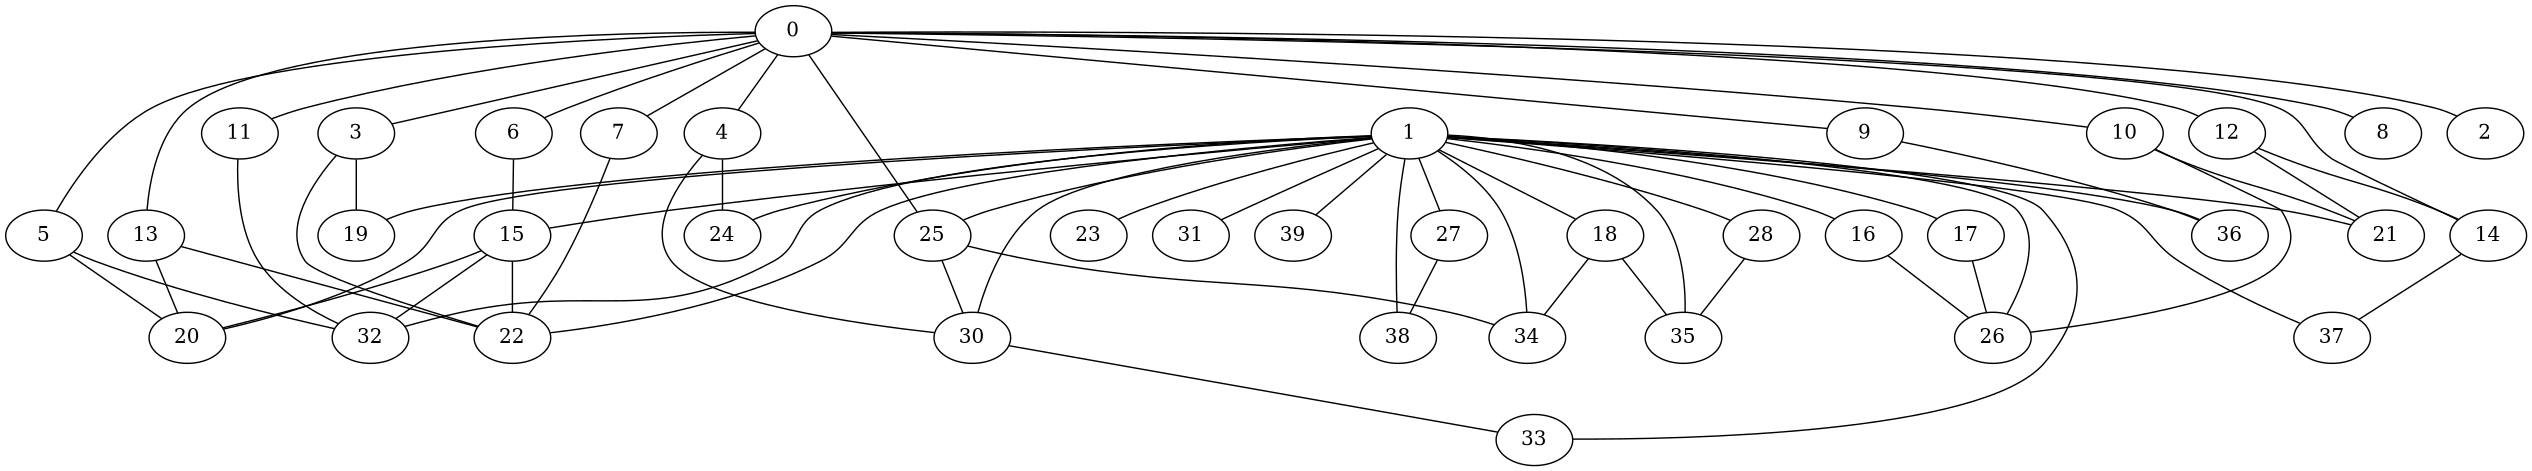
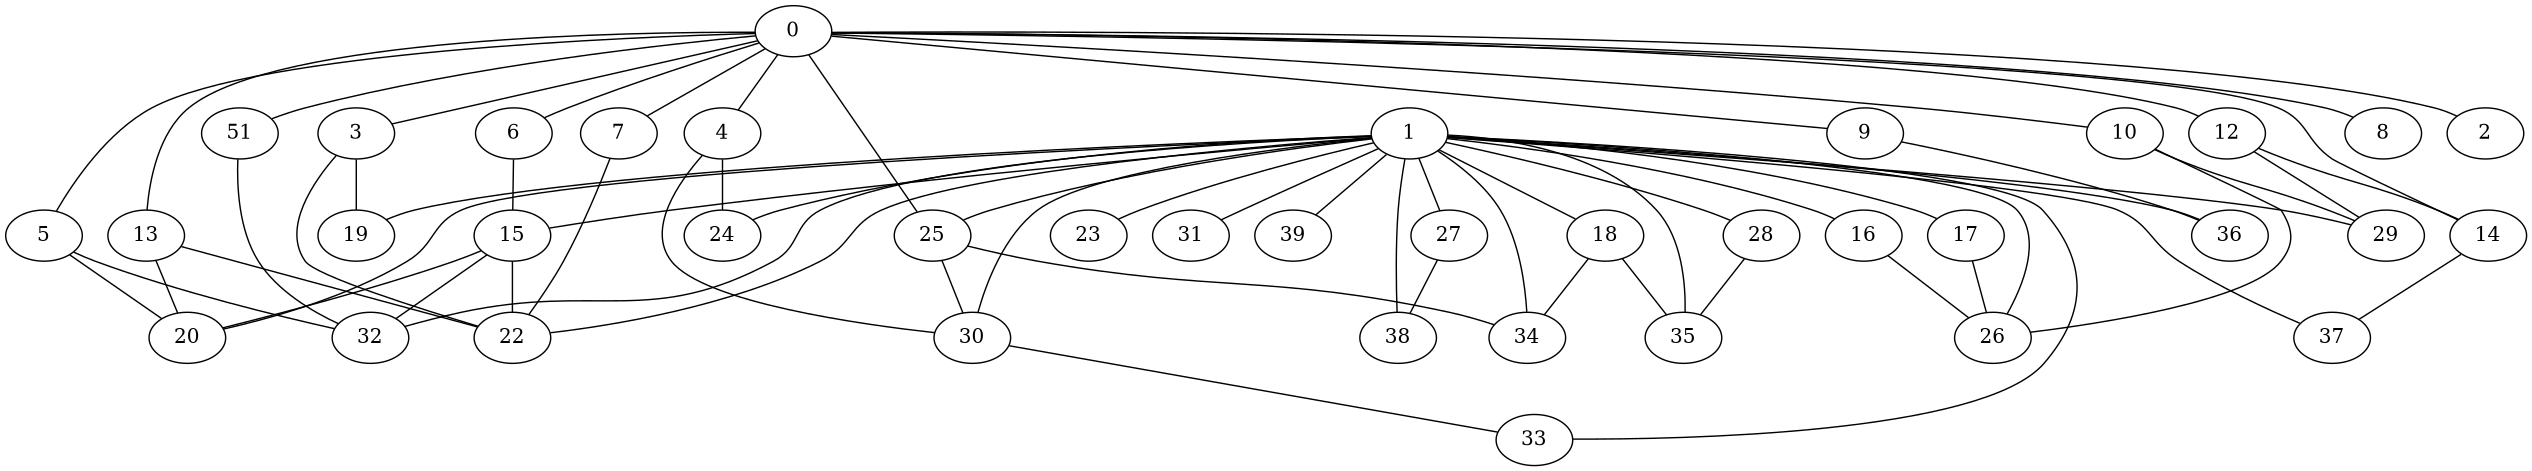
  graph {
    0
    2
    3
    4
    5
    6
    7
    8
    9
    10
-   11
+   11 [label=51]
    12
    13
    14
    25
    1
    15
    16
    17
    18
    19
    20
    22
    23
    24
    26
    27
    28
-   29 [label=21]
+   29
    30
    31
    32
    33
    34
    35
    36
    37
    38
    39
    0 -- 2
    0 -- 3
    0 -- 4
    0 -- 5
    0 -- 6
    0 -- 7
    0 -- 8
    0 -- 9
    0 -- 10
    0 -- 11
    0 -- 12
    0 -- 13
    0 -- 14
    0 -- 25
    3 -- 19
    3 -- 22
    4 -- 24
    4 -- 30
    5 -- 20
    5 -- 32
    6 -- 15
    7 -- 22
    9 -- 36
    10 -- 26
    10 -- 29
    11 -- 32
    12 -- 14
    12 -- 29
    13 -- 20
    13 -- 22
    14 -- 37
    25 -- 30
    25 -- 34
    1 -- 25
    1 -- 15
    1 -- 16
    1 -- 17
    1 -- 18
    1 -- 19
    1 -- 20
    1 -- 22
    1 -- 23
    1 -- 24
    1 -- 26
    1 -- 27
    1 -- 28
    1 -- 29
    1 -- 30
    1 -- 31
    1 -- 32
    1 -- 33
    1 -- 34
    1 -- 35
    1 -- 36
    1 -- 37
    1 -- 38
    1 -- 39
    15 -- 20
    15 -- 22
    15 -- 32
    16 -- 26
    17 -- 26
    18 -- 34
    18 -- 35
    27 -- 38
    28 -- 35
    30 -- 33
  }
